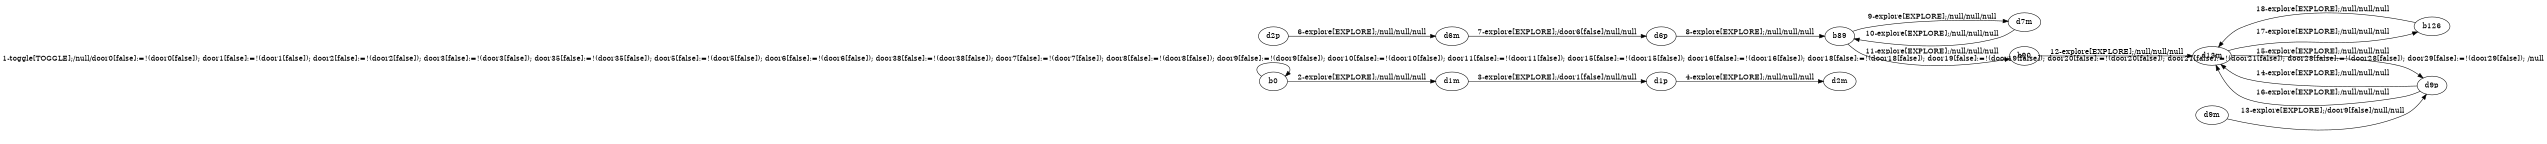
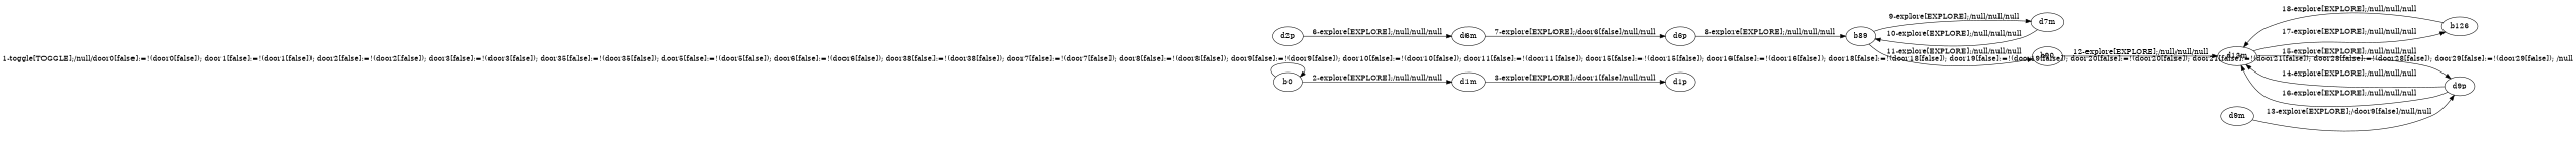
  digraph {
    rankdir=LR
    b0
    d1m
    d1p
-   d2m
    d2p
    d6m
    d6p
    b89
    d7m
    b90
    d13m
    d9m
    d9p
    b126
    b0 -> b0 [label="1-toggle[TOGGLE];/null/door0[false]:=!(door0[false]); door1[false]:=!(door1[false]); door2[false]:=!(door2[false]); door3[false]:=!(door3[false]); door35[false]:=!(door35[false]); door5[false]:=!(door5[false]); door6[false]:=!(door6[false]); door38[false]:=!(door38[false]); door7[false]:=!(door7[false]); door8[false]:=!(door8[false]); door9[false]:=!(door9[false]); door10[false]:=!(door10[false]); door11[false]:=!(door11[false]); door15[false]:=!(door15[false]); door16[false]:=!(door16[false]); door18[false]:=!(door18[false]); door19[false]:=!(door19[false]); door20[false]:=!(door20[false]); door21[false]:=!(door21[false]); door28[false]:=!(door28[false]); door29[false]:=!(door29[false]); /null"]
    b0 -> d1m [label="2-explore[EXPLORE];/null/null/null"]
    d1m -> d1p [label="3-explore[EXPLORE];/door1[false]/null/null"]
-   d1p -> d2m [label="4-explore[EXPLORE];/null/null/null"]
    d2p -> d6m [label="6-explore[EXPLORE];/null/null/null"]
    d6m -> d6p [label="7-explore[EXPLORE];/door6[false]/null/null"]
    d6p -> b89 [label="8-explore[EXPLORE];/null/null/null"]
    b89 -> d7m [label="9-explore[EXPLORE];/null/null/null"]
    b89 -> b90 [label="11-explore[EXPLORE];/null/null/null"]
    d7m -> b89 [label="10-explore[EXPLORE];/null/null/null"]
    b90 -> d13m [label="12-explore[EXPLORE];/null/null/null"]
    d13m -> d9p [label="15-explore[EXPLORE];/null/null/null"]
    d13m -> b126 [label="17-explore[EXPLORE];/null/null/null"]
    d9m -> d9p [label="13-explore[EXPLORE];/door9[false]/null/null"]
    d9p -> d13m [label="14-explore[EXPLORE];/null/null/null"]
    d9p -> d13m [label="16-explore[EXPLORE];/null/null/null"]
    b126 -> d13m [label="18-explore[EXPLORE];/null/null/null"]
  }
